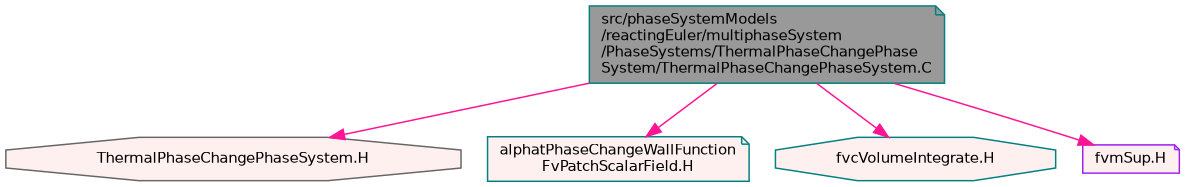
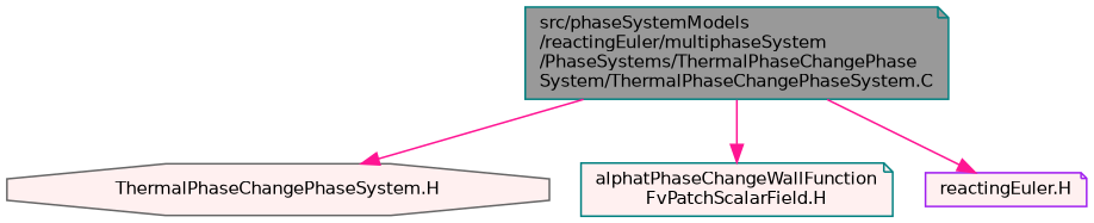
  digraph {
    node [color=teal fillcolor="#FFF0F0" fontname=Helvetica fontsize=10 shape=note style=filled]
    edge [color=deeppink fontname=Helvetica fontsize=10 labelfontname=Helvetica labelfontsize=10 style=solid]
    n1 [fillcolor=grey60 fontcolor=black height=0.2 label="src/phaseSystemModels\l/reactingEuler/multiphaseSystem\l/PhaseSystems/ThermalPhaseChangePhase\lSystem/ThermalPhaseChangePhaseSystem.C" width=0.4]
    n2 [color=gray40 height=0.2 label="ThermalPhaseChangePhaseSystem.H" shape=octagon width=0.4]
    n3 [height=0.2 label="alphatPhaseChangeWallFunction\lFvPatchScalarField.H" width=0.4]
-   n4 [height=0.2 label="fvcVolumeIntegrate.H" shape=octagon width=0.4]
-   n5 [color=purple height=0.2 label="fvmSup.H" width=0.4]
+   n5 [color=purple height=0.2 label="reactingEuler.H" width=0.4]
    n1 -> n2
    n1 -> n3
-   n1 -> n4
    n1 -> n5
  }
